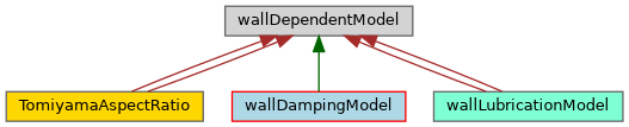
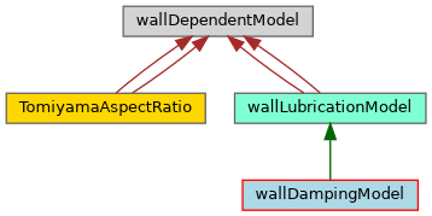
  digraph {
    node [color=gray40 fontname=Helvetica fontsize=10 shape=box style=filled]
    edge [color=brown dir=back fontname=Helvetica fontsize=10 labelfontname=Helvetica labelfontsize=10 style=solid]
    n1 [fillcolor=lightgrey fontcolor=black height=0.2 label=wallDependentModel width=0.4]
    n2 [fillcolor=gold height=0.2 label=TomiyamaAspectRatio width=0.4]
    n3 [color=red fillcolor=lightblue height=0.2 label=wallDampingModel width=0.4]
    n4 [fillcolor=aquamarine height=0.2 label=wallLubricationModel width=0.4]
    n1 -> n2
    n1 -> n2
-   n1 -> n3 [color=darkgreen]
+   n4 -> n3 [color=darkgreen]
    n1 -> n4
    n1 -> n4
  }
